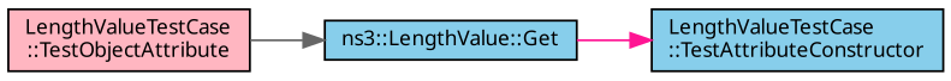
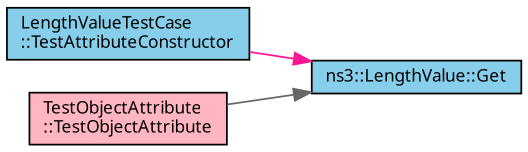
  digraph {
    fontname="Noto Sans"
    rankdir=RL
    node [color=black fillcolor=skyblue fontname="Noto Sans" fontsize=10 shape=record style=filled]
    edge [dir=back fontname="Noto Sans" fontsize=10 labelfontname=Helvetica labelfontsize=10 style=solid]
    n1 [fontcolor=black height=0.2 label="ns3::LengthValue::Get" width=0.4]
    n2 [height=0.2 label="LengthValueTestCase\l::TestAttributeConstructor" width=0.4]
-   n3 [fillcolor=lightpink height=0.2 label="LengthValueTestCase\l::TestObjectAttribute" width=0.4]
-   n2 -> n1 [color=deeppink]
+   n3 [fillcolor=lightpink height=0.2 label="TestObjectAttribute\l::TestObjectAttribute" width=0.4]
+   n1 -> n2 [color=deeppink]
    n1 -> n3 [color=gray40]
  }
